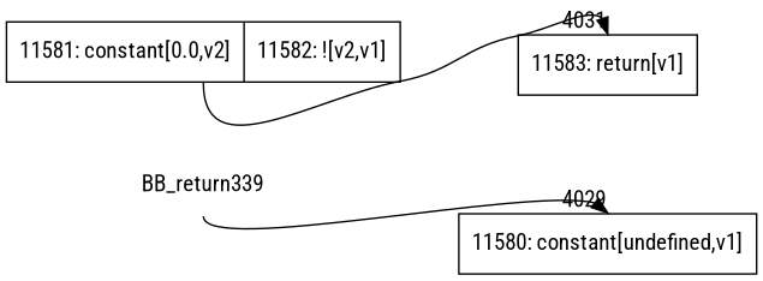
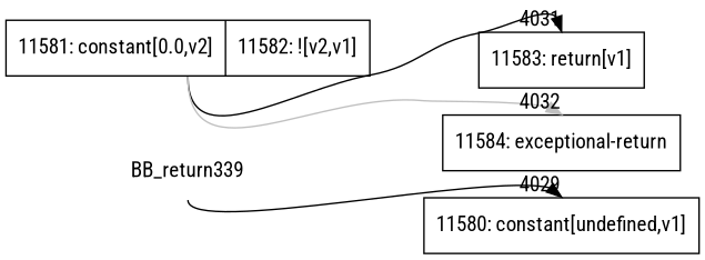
  digraph {
    fontname="Roboto Condensed"
    rankdir=LR
    node [fontname="Roboto Condensed" shape=record]
    edge [fontname="Roboto Condensed" headport=n tailport=s]
    n1 [label=BB_return339 shape=none]
    n2 [label="{11580: constant[undefined,v1]}"]
    n3 [label="{11581: constant[0.0,v2]|11582: ![v2,v1]}"]
    n4 [label="{11583: return[v1]}"]
+   n5 [label="{11584: exceptional-return}"]
    n1 -> n2 [headlabel="    4029"]
    n3 -> n4 [headlabel="      4031"]
+   n3 -> n5 [color=gray headlabel="      4032"]
  }
